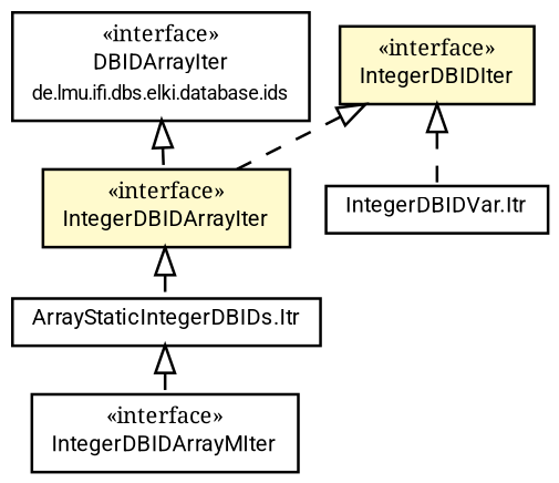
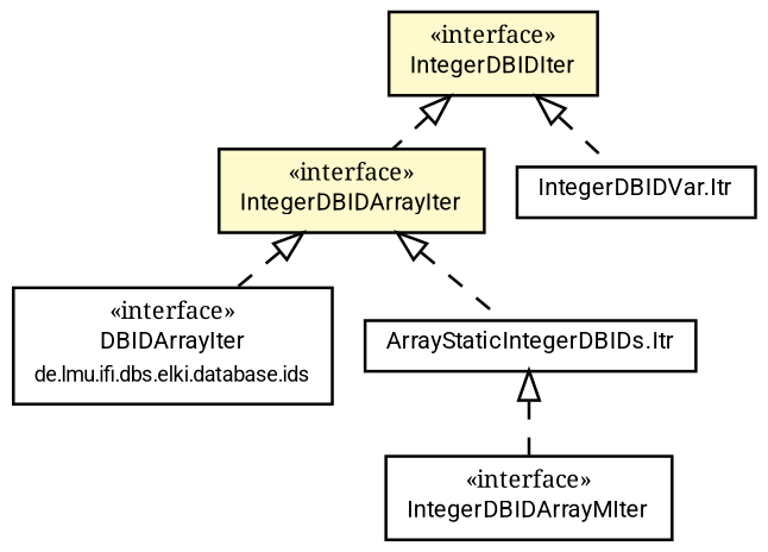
  digraph {
    fontname="Noto Serif"
    nodesep=0.15
    rankdir=TB
    ranksep=0.25
    node [fontcolor=black fontname="Noto Serif" fontsize=8 margin=0 shape=plaintext]
    edge [arrowtail=empty color=black dir=back fontname="Noto Serif" fontsize=7 labelfontname=Roboto labelfontsize=7 style=dashed weight=9]
    n1 [height=0 label=<<table title="de.lmu.ifi.dbs.elki.database.ids.DBIDArrayIter" border="0" cellborder="1" cellspacing="0" cellpadding="2" href="../DBIDArrayIter.html" target="_parent"> 		<tr><td><table border="0" cellspacing="0" cellpadding="1"> 		<tr><td align="center" balign="center"> &#171;interface&#187; </td></tr> 		<tr><td align="center" balign="center"> <font face="Roboto">DBIDArrayIter</font> </td></tr> 		<tr><td align="center" balign="center"> <font face="Roboto" point-size="7.0">de.lmu.ifi.dbs.elki.database.ids</font> </td></tr> 		</table></td></tr> 		</table>> width=0]
    n2 [height=0 label=<<table title="de.lmu.ifi.dbs.elki.database.ids.integer.IntegerDBIDArrayIter" border="0" cellborder="1" cellspacing="0" cellpadding="2" bgcolor="lemonChiffon" href="IntegerDBIDArrayIter.html" target="_parent"> 		<tr><td><table border="0" cellspacing="0" cellpadding="1"> 		<tr><td align="center" balign="center"> &#171;interface&#187; </td></tr> 		<tr><td align="center" balign="center"> <font face="Roboto">IntegerDBIDArrayIter</font> </td></tr> 		</table></td></tr> 		</table>> width=0]
    n3 [height=0 label=<<table title="de.lmu.ifi.dbs.elki.database.ids.integer.ArrayStaticIntegerDBIDs.Itr" border="0" cellborder="1" cellspacing="0" cellpadding="2" href="ArrayStaticIntegerDBIDs.Itr.html" target="_parent"> 		<tr><td><table border="0" cellspacing="0" cellpadding="1"> 		<tr><td align="center" balign="center"> <font face="Roboto">ArrayStaticIntegerDBIDs.Itr</font> </td></tr> 		</table></td></tr> 		</table>> width=0]
    n4 [height=0 label=<<table title="de.lmu.ifi.dbs.elki.database.ids.integer.IntegerDBIDVar.Itr" border="0" cellborder="1" cellspacing="0" cellpadding="2" href="IntegerDBIDVar.Itr.html" target="_parent"> 		<tr><td><table border="0" cellspacing="0" cellpadding="1"> 		<tr><td align="center" balign="center"> <font face="Roboto">IntegerDBIDVar.Itr</font> </td></tr> 		</table></td></tr> 		</table>> width=0]
    n5 [height=0 label=<<table title="de.lmu.ifi.dbs.elki.database.ids.integer.IntegerDBIDIter" border="0" cellborder="1" cellspacing="0" cellpadding="2" bgcolor="LemonChiffon" href="IntegerDBIDIter.html" target="_parent"> 		<tr><td><table border="0" cellspacing="0" cellpadding="1"> 		<tr><td align="center" balign="center"> &#171;interface&#187; </td></tr> 		<tr><td align="center" balign="center"> <font face="Roboto">IntegerDBIDIter</font> </td></tr> 		</table></td></tr> 		</table>> width=0]
    n6 [height=0 label=<<table title="de.lmu.ifi.dbs.elki.database.ids.integer.IntegerDBIDArrayMIter" border="0" cellborder="1" cellspacing="0" cellpadding="2" href="IntegerDBIDArrayMIter.html" target="_parent"> 		<tr><td><table border="0" cellspacing="0" cellpadding="1"> 		<tr><td align="center" balign="center"> &#171;interface&#187; </td></tr> 		<tr><td align="center" balign="center"> <font face="Roboto">IntegerDBIDArrayMIter</font> </td></tr> 		</table></td></tr> 		</table>> width=0]
-   n1 -> n2
+   n2 -> n1
    n2 -> n3
    n3 -> n6
    n5 -> n2
    n5 -> n4
  }
